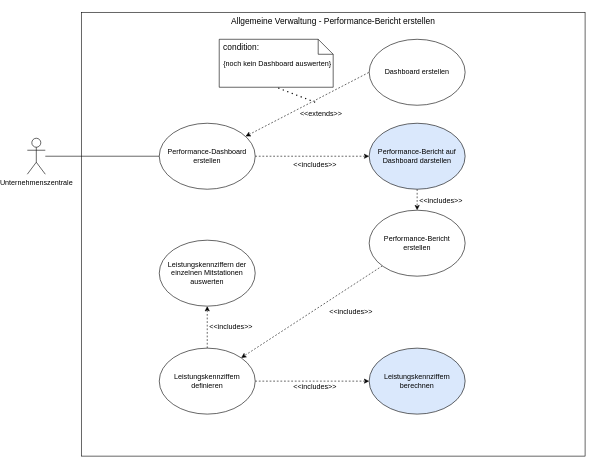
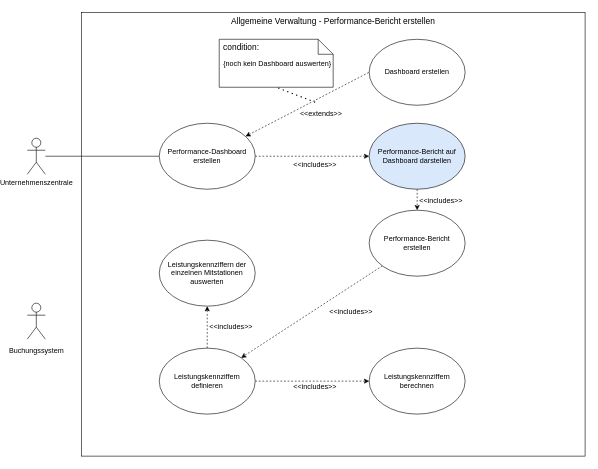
  <mxCell id="0" />
  <mxCell id="1" parent="0" />
  <mxCell id="2" value="&lt;font style=&quot;font-size: 14px&quot;&gt;Allgemeine Verwaltung - Performance-Bericht erstellen&lt;/font&gt;" style="rounded=0;whiteSpace=wrap;html=1;verticalAlign=top;" parent="1" vertex="1"><mxGeometry x="110" y="20" width="840" height="740" as="geometry" /></mxCell>
  <mxCell id="3" style="edgeStyle=none;rounded=0;orthogonalLoop=1;jettySize=auto;html=1;entryX=0;entryY=0.5;entryDx=0;entryDy=0;fontSize=12;endArrow=none;endFill=0;" parent="1" source="4" edge="1"><mxGeometry relative="1" as="geometry"><mxPoint x="240" y="260" as="targetPoint" /></mxGeometry></mxCell>
  <mxCell id="4" value="Unternehmenszentrale" style="shape=umlActor;verticalLabelPosition=bottom;verticalAlign=top;html=1;outlineConnect=0;" parent="1" vertex="1"><mxGeometry x="20" y="230" width="30" height="60" as="geometry" /></mxCell>
  <mxCell id="5" style="edgeStyle=none;rounded=0;orthogonalLoop=1;jettySize=auto;html=1;entryX=0;entryY=0.5;entryDx=0;entryDy=0;fontSize=12;endArrow=classic;endFill=1;dashed=1;" parent="1" target="12" edge="1"><mxGeometry relative="1" as="geometry"><mxPoint x="400" y="260" as="sourcePoint" /></mxGeometry></mxCell>
  <mxCell id="6" style="edgeStyle=none;rounded=0;orthogonalLoop=1;jettySize=auto;html=1;entryX=0;entryY=0.5;entryDx=0;entryDy=0;dashed=1;fontSize=12;endArrow=classic;endFill=1;" parent="1" source="8" target="15" edge="1"><mxGeometry relative="1" as="geometry" /></mxCell>
  <mxCell id="7" style="edgeStyle=none;rounded=0;orthogonalLoop=1;jettySize=auto;html=1;entryX=0.5;entryY=1;entryDx=0;entryDy=0;dashed=1;fontSize=12;startArrow=none;startFill=0;endArrow=classic;endFill=1;" parent="1" source="8" target="9" edge="1"><mxGeometry relative="1" as="geometry" /></mxCell>
  <mxCell id="8" value="Leistungskennziffern definieren" style="ellipse;whiteSpace=wrap;html=1;" parent="1" vertex="1"><mxGeometry x="240" y="580" width="160" height="110" as="geometry" /></mxCell>
  <mxCell id="9" value="Leistungskennziffern der einzelnen Mitstationen auswerten" style="ellipse;whiteSpace=wrap;html=1;" parent="1" vertex="1"><mxGeometry x="240" y="400" width="160" height="110" as="geometry" /></mxCell>
  <mxCell id="10" style="edgeStyle=none;rounded=0;orthogonalLoop=1;jettySize=auto;html=1;entryX=0;entryY=0.5;entryDx=0;entryDy=0;dashed=1;fontSize=12;endArrow=none;endFill=0;startArrow=classic;startFill=1;" parent="1" source="12" target="17" edge="1"><mxGeometry relative="1" as="geometry"><Array as="points" /></mxGeometry></mxCell>
  <mxCell id="11" style="edgeStyle=none;rounded=0;orthogonalLoop=1;jettySize=auto;html=1;entryX=0;entryY=0.5;entryDx=0;entryDy=0;dashed=1;fontSize=12;startArrow=none;startFill=0;endArrow=classic;endFill=1;" parent="1" source="12" target="26" edge="1"><mxGeometry relative="1" as="geometry" /></mxCell>
  <mxCell id="12" value="Performance-Dashboard erstellen" style="ellipse;whiteSpace=wrap;html=1;" parent="1" vertex="1"><mxGeometry x="240" y="205" width="160" height="110" as="geometry" /></mxCell>
+ <mxCell id="13" value="&lt;font style=&quot;font-size: 12px&quot;&gt;Buchungssystem&lt;/font&gt;" style="shape=umlActor;verticalLabelPosition=bottom;verticalAlign=top;html=1;outlineConnect=0;fontSize=18;" parent="1" vertex="1"><mxGeometry x="20" y="505" width="30" height="60" as="geometry" /></mxCell>
  <mxCell id="14" value="&amp;lt;&amp;lt;includes&amp;gt;&amp;gt;" style="text;html=1;strokeColor=none;fillColor=none;align=center;verticalAlign=middle;whiteSpace=wrap;rounded=0;fontSize=12;" parent="1" vertex="1"><mxGeometry x="680" y="320" width="60" height="30" as="geometry" /></mxCell>
- <mxCell id="15" value="Leistungskennziffern berechnen" style="ellipse;whiteSpace=wrap;html=1;fontSize=12;fillColor=#dae8fc;" parent="1" vertex="1"><mxGeometry x="590" y="580" width="160" height="110" as="geometry" /></mxCell>
+ <mxCell id="15" value="Leistungskennziffern berechnen" style="ellipse;whiteSpace=wrap;html=1;fontSize=12;" parent="1" vertex="1"><mxGeometry x="590" y="580" width="160" height="110" as="geometry" /></mxCell>
  <mxCell id="16" value="&amp;lt;&amp;lt;includes&amp;gt;&amp;gt;" style="text;html=1;strokeColor=none;fillColor=none;align=center;verticalAlign=middle;whiteSpace=wrap;rounded=0;fontSize=12;" parent="1" vertex="1"><mxGeometry x="470" y="630" width="60" height="30" as="geometry" /></mxCell>
  <mxCell id="17" value="Dashboard erstellen" style="ellipse;whiteSpace=wrap;html=1;fontSize=12;" parent="1" vertex="1"><mxGeometry x="590" y="65" width="160" height="110" as="geometry" /></mxCell>
  <mxCell id="18" value="&amp;lt;&amp;lt;extends&amp;gt;&amp;gt;" style="text;html=1;strokeColor=none;fillColor=none;align=center;verticalAlign=middle;whiteSpace=wrap;rounded=0;fontSize=12;rotation=0;" parent="1" vertex="1"><mxGeometry x="480" y="175" width="60" height="30" as="geometry" /></mxCell>
  <mxCell id="19" value="&lt;font style=&quot;font-size: 12px&quot;&gt;{noch kein Dashboard auswerten}&lt;/font&gt;" style="shape=note2;boundedLbl=1;whiteSpace=wrap;html=1;size=25;verticalAlign=top;align=left;spacingLeft=5;fontSize=14;" parent="1" vertex="1"><mxGeometry x="340" y="65" width="190" height="80" as="geometry" /></mxCell>
  <mxCell id="20" value="condition:" style="resizeWidth=1;part=1;strokeColor=none;fillColor=none;align=left;spacingLeft=5;fontSize=14;" parent="19" vertex="1"><mxGeometry width="190" height="25" relative="1" as="geometry" /></mxCell>
  <mxCell id="21" value="" style="endArrow=none;dashed=1;html=1;dashPattern=1 3;strokeWidth=2;rounded=0;fontSize=12;entryX=0.5;entryY=1;entryDx=0;entryDy=0;entryPerimeter=0;" parent="1" target="19" edge="1"><mxGeometry width="50" height="50" relative="1" as="geometry"><mxPoint x="500" y="170" as="sourcePoint" /><mxPoint x="890" y="150" as="targetPoint" /></mxGeometry></mxCell>
  <mxCell id="22" style="edgeStyle=none;rounded=0;orthogonalLoop=1;jettySize=auto;html=1;entryX=1;entryY=0;entryDx=0;entryDy=0;dashed=1;fontSize=12;startArrow=none;startFill=0;endArrow=classic;endFill=1;" parent="1" source="23" target="8" edge="1"><mxGeometry relative="1" as="geometry" /></mxCell>
  <mxCell id="23" value="Performance-Bericht erstellen" style="ellipse;whiteSpace=wrap;html=1;fontSize=12;" parent="1" vertex="1"><mxGeometry x="590" y="350" width="160" height="110" as="geometry" /></mxCell>
  <mxCell id="24" value="&amp;lt;&amp;lt;includes&amp;gt;&amp;gt;" style="text;html=1;strokeColor=none;fillColor=none;align=center;verticalAlign=middle;whiteSpace=wrap;rounded=0;fontSize=12;" parent="1" vertex="1"><mxGeometry x="530" y="505" width="60" height="30" as="geometry" /></mxCell>
  <mxCell id="25" style="edgeStyle=none;rounded=0;orthogonalLoop=1;jettySize=auto;html=1;entryX=0.5;entryY=0;entryDx=0;entryDy=0;dashed=1;fontSize=12;startArrow=none;startFill=0;endArrow=classic;endFill=1;" parent="1" source="26" target="23" edge="1"><mxGeometry relative="1" as="geometry" /></mxCell>
  <mxCell id="26" value="Performance-Bericht auf Dashboard darstellen" style="ellipse;whiteSpace=wrap;html=1;fontSize=12;fillColor=#dae8fc;" parent="1" vertex="1"><mxGeometry x="590" y="205" width="160" height="110" as="geometry" /></mxCell>
  <mxCell id="27" style="edgeStyle=none;rounded=0;orthogonalLoop=1;jettySize=auto;html=1;exitX=1;exitY=0.5;exitDx=0;exitDy=0;dashed=1;fontSize=12;startArrow=none;startFill=0;endArrow=classic;endFill=1;" parent="1" source="24" target="24" edge="1"><mxGeometry relative="1" as="geometry" /></mxCell>
  <mxCell id="28" value="&amp;lt;&amp;lt;includes&amp;gt;&amp;gt;" style="text;html=1;strokeColor=none;fillColor=none;align=center;verticalAlign=middle;whiteSpace=wrap;rounded=0;fontSize=12;" parent="1" vertex="1"><mxGeometry x="470" y="260" width="60" height="30" as="geometry" /></mxCell>
  <mxCell id="29" value="&amp;lt;&amp;lt;includes&amp;gt;&amp;gt;" style="text;html=1;strokeColor=none;fillColor=none;align=center;verticalAlign=middle;whiteSpace=wrap;rounded=0;fontSize=12;" parent="1" vertex="1"><mxGeometry x="330" y="530" width="60" height="30" as="geometry" /></mxCell>
